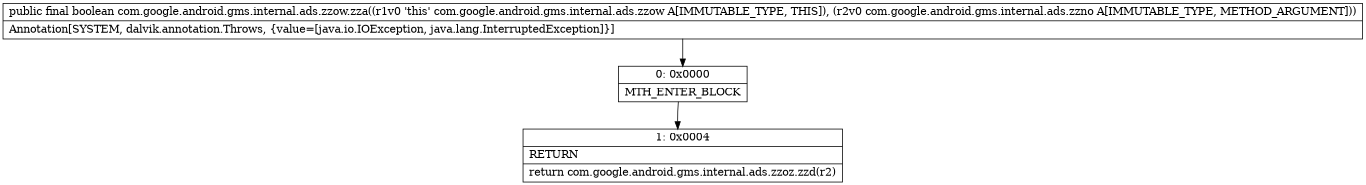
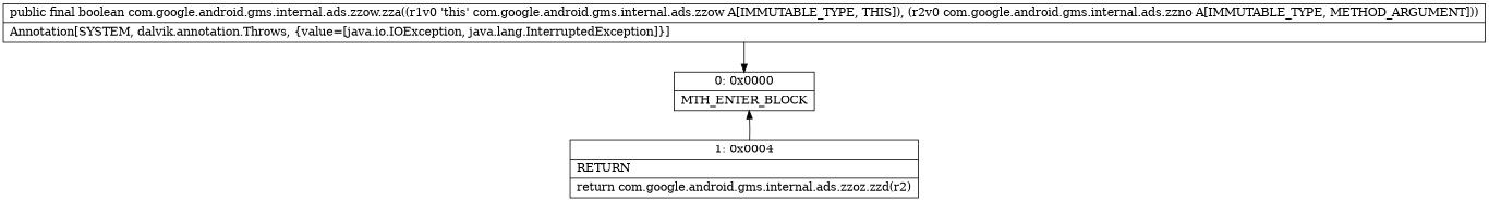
  digraph {
    node [shape=record]
    n1 [label="{0\:\ 0x0000|MTH_ENTER_BLOCK\l}"]
    n2 [label="{1\:\ 0x0004|RETURN\l|return com.google.android.gms.internal.ads.zzoz.zzd(r2)\l}"]
    n3 [label="{public final boolean com.google.android.gms.internal.ads.zzow.zza((r1v0 'this' com.google.android.gms.internal.ads.zzow A[IMMUTABLE_TYPE, THIS]), (r2v0 com.google.android.gms.internal.ads.zzno A[IMMUTABLE_TYPE, METHOD_ARGUMENT]))  | Annotation[SYSTEM, dalvik.annotation.Throws, \{value=[java.io.IOException, java.lang.InterruptedException]\}]\l}"]
-   n1 -> n2
+   n2 -> n1
    n3 -> n1
  }
